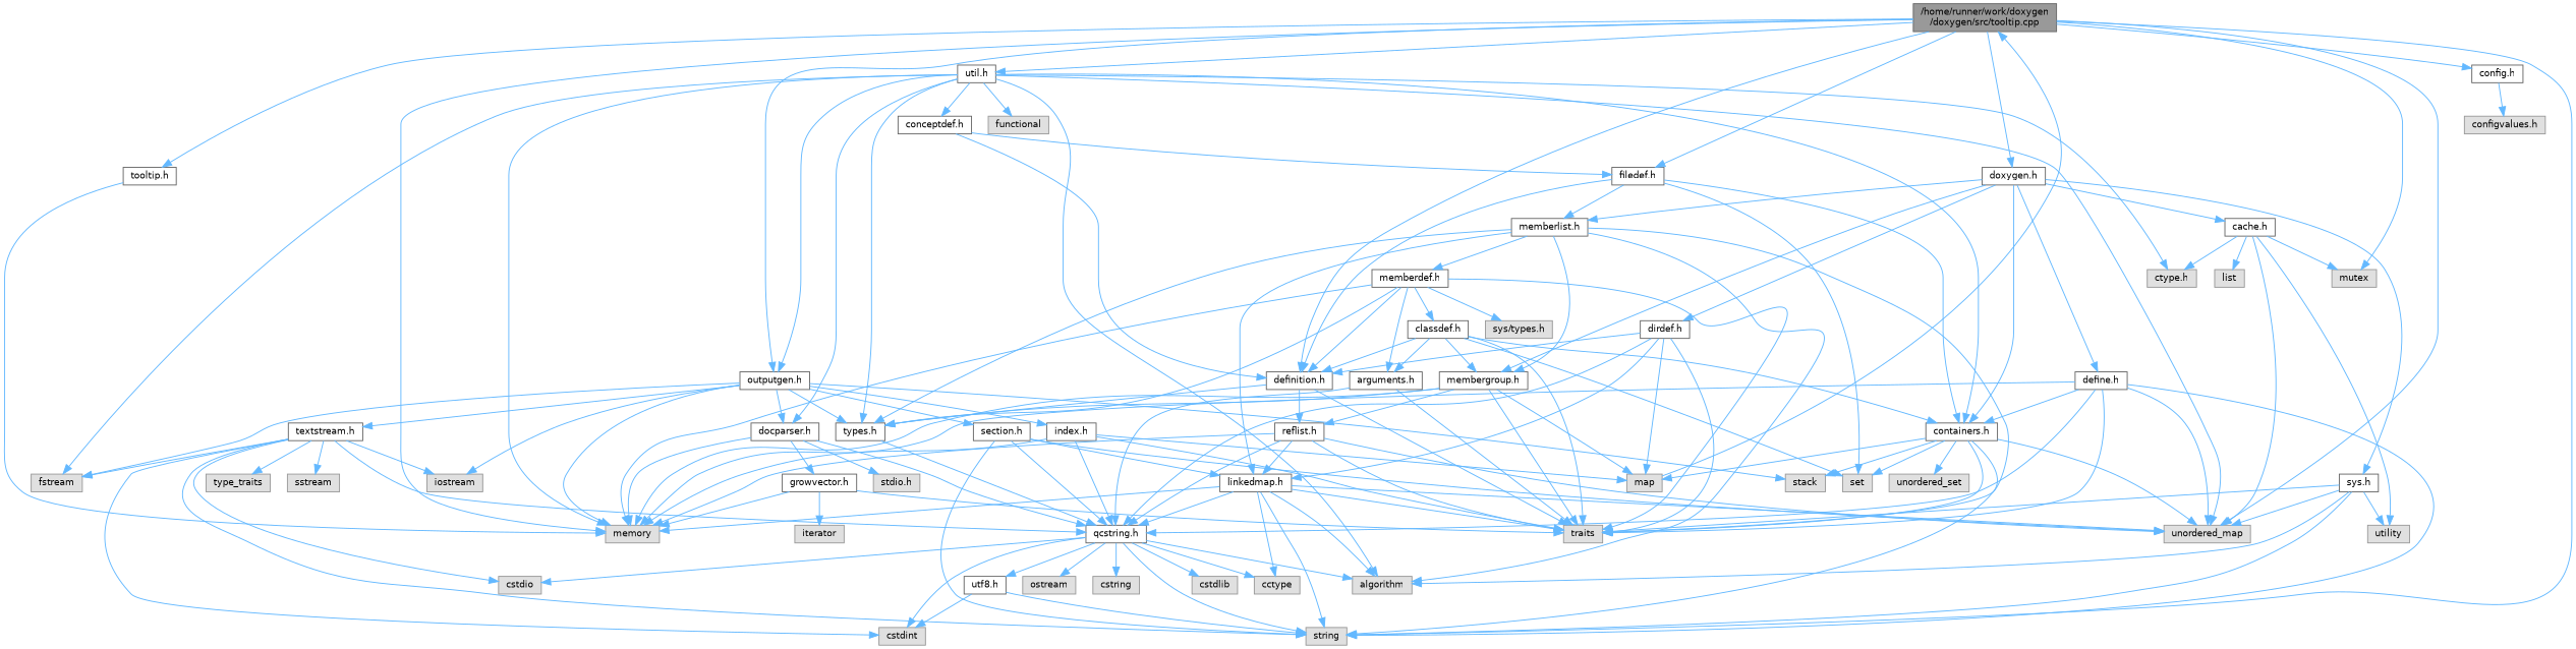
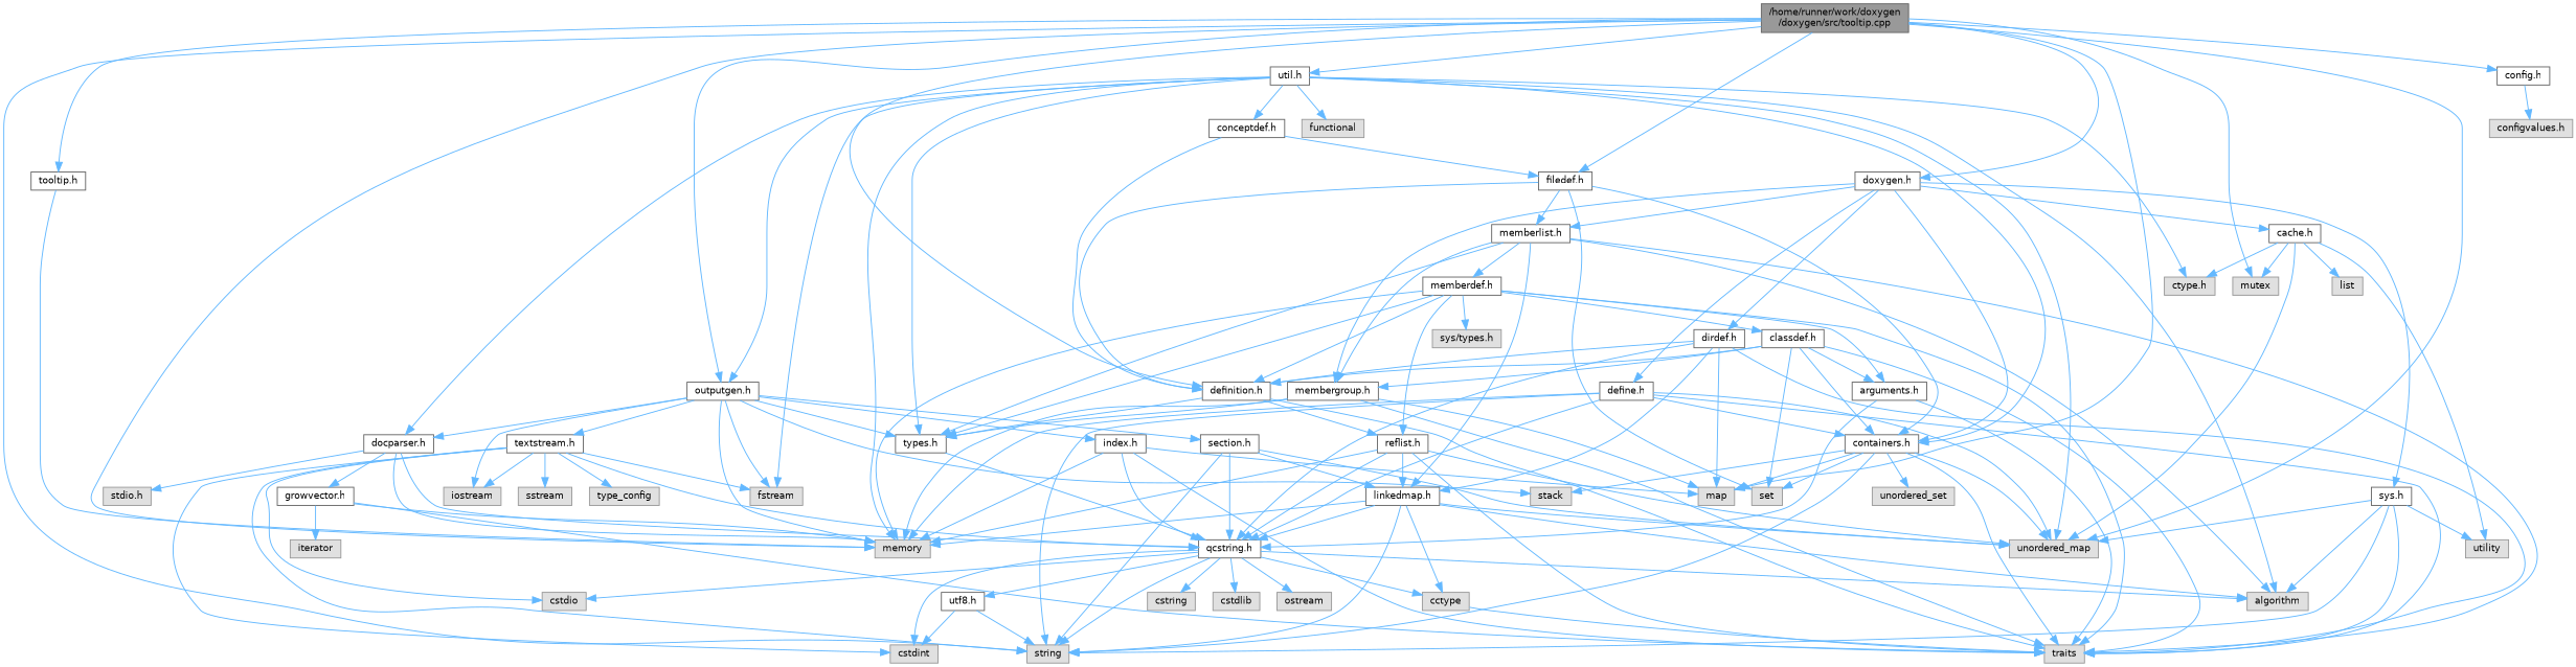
  digraph {
    node [color=grey60 fillcolor="#E0E0E0" fontname=Helvetica fontsize=10 shape=box style=filled]
    edge [color=steelblue1 fontname=Helvetica fontsize=10 labelfontname=Helvetica labelfontsize=10 style=solid]
    n1 [color=gray40 fillcolor=grey60 fontcolor=black height=0.2 label="/home/runner/work/doxygen\l/doxygen/src/tooltip.cpp" width=0.4]
    n2 [height=0.2 label=map width=0.4]
    n3 [height=0.2 label=memory width=0.4]
    n4 [height=0.2 label=unordered_map width=0.4]
    n5 [height=0.2 label=string width=0.4]
    n6 [height=0.2 label=mutex width=0.4]
    n7 [color=grey40 fillcolor=white height=0.2 label="tooltip.h" width=0.4]
    n8 [color=grey40 fillcolor=white height=0.2 label="definition.h" width=0.4]
    n9 [color=grey40 fillcolor=white height=0.2 label="outputgen.h" width=0.4]
    n10 [color=grey40 fillcolor=white height=0.2 label="util.h" width=0.4]
    n11 [color=grey40 fillcolor=white height=0.2 label="filedef.h" width=0.4]
    n12 [color=grey40 fillcolor=white height=0.2 label="doxygen.h" width=0.4]
    n13 [color=grey40 fillcolor=white height=0.2 label="config.h" width=0.4]
    n14 [height=0.2 label=traits width=0.4]
    n15 [color=grey40 fillcolor=white height=0.2 label="types.h" width=0.4]
    n16 [color=grey40 fillcolor=white height=0.2 label="reflist.h" width=0.4]
    n17 [height=0.2 label=stack width=0.4]
    n18 [height=0.2 label=iostream width=0.4]
    n19 [height=0.2 label=fstream width=0.4]
    n20 [color=grey40 fillcolor=white height=0.2 label="index.h" width=0.4]
    n21 [color=grey40 fillcolor=white height=0.2 label="section.h" width=0.4]
    n22 [color=grey40 fillcolor=white height=0.2 label="textstream.h" width=0.4]
    n23 [color=grey40 fillcolor=white height=0.2 label="docparser.h" width=0.4]
    n24 [height=0.2 label=algorithm width=0.4]
    n25 [height=0.2 label=functional width=0.4]
    n26 [height=0.2 label="ctype.h" width=0.4]
    n27 [color=grey40 fillcolor=white height=0.2 label="containers.h" width=0.4]
    n28 [color=grey40 fillcolor=white height=0.2 label="conceptdef.h" width=0.4]
    n29 [height=0.2 label=set width=0.4]
    n30 [color=grey40 fillcolor=white height=0.2 label="memberlist.h" width=0.4]
    n31 [color=grey40 fillcolor=white height=0.2 label="membergroup.h" width=0.4]
    n32 [color=grey40 fillcolor=white height=0.2 label="dirdef.h" width=0.4]
    n33 [color=grey40 fillcolor=white height=0.2 label="define.h" width=0.4]
    n34 [color=grey40 fillcolor=white height=0.2 label="cache.h" width=0.4]
    n35 [color=grey40 fillcolor=white height=0.2 label="sys.h" width=0.4]
    n36 [height=0.2 label="configvalues.h" width=0.4]
    n37 [color=grey40 fillcolor=white height=0.2 label="qcstring.h" width=0.4]
    n38 [color=grey40 fillcolor=white height=0.2 label="linkedmap.h" width=0.4]
    n39 [height=0.2 label=cctype width=0.4]
    n40 [height=0.2 label=cstring width=0.4]
    n41 [height=0.2 label=cstdio width=0.4]
    n42 [height=0.2 label=cstdlib width=0.4]
    n43 [height=0.2 label=cstdint width=0.4]
    n44 [height=0.2 label=ostream width=0.4]
    n45 [color=grey40 fillcolor=white height=0.2 label="utf8.h" width=0.4]
    n46 [height=0.2 label=sstream width=0.4]
-   n47 [height=0.2 label=type_traits width=0.4]
+   n47 [height=0.2 label=type_config width=0.4]
    n48 [height=0.2 label="stdio.h" width=0.4]
    n49 [color=grey40 fillcolor=white height=0.2 label="growvector.h" width=0.4]
    n50 [height=0.2 label=iterator width=0.4]
    n51 [height=0.2 label=unordered_set width=0.4]
    n52 [color=grey40 fillcolor=white height=0.2 label="memberdef.h" width=0.4]
    n53 [height=0.2 label="sys/types.h" width=0.4]
    n54 [color=grey40 fillcolor=white height=0.2 label="arguments.h" width=0.4]
    n55 [color=grey40 fillcolor=white height=0.2 label="classdef.h" width=0.4]
    n56 [height=0.2 label=list width=0.4]
    n57 [height=0.2 label=utility width=0.4]
-   n2 -> n1
+   n1 -> n2
    n1 -> n3
    n1 -> n4
    n1 -> n5
    n1 -> n6
    n1 -> n7
    n1 -> n8
    n1 -> n9
    n1 -> n10
    n1 -> n11
    n1 -> n12
    n1 -> n13
    n7 -> n3
    n8 -> n14
    n8 -> n15
    n8 -> n16
    n9 -> n3
    n9 -> n15
    n9 -> n17
    n9 -> n18
    n9 -> n19
    n9 -> n20
    n9 -> n21
    n9 -> n22
    n9 -> n23
    n10 -> n3
    n10 -> n4
    n10 -> n9
    n10 -> n15
    n10 -> n19
    n10 -> n23
    n10 -> n24
    n10 -> n25
    n10 -> n26
    n10 -> n27
    n10 -> n28
    n11 -> n8
    n11 -> n27
    n11 -> n29
    n11 -> n30
    n12 -> n27
    n12 -> n30
    n12 -> n31
    n12 -> n32
    n12 -> n33
    n12 -> n34
    n12 -> n35
    n13 -> n36
    n15 -> n37
    n16 -> n3
    n16 -> n4
    n16 -> n14
    n16 -> n37
    n16 -> n38
    n20 -> n2
    n20 -> n3
    n20 -> n14
    n20 -> n37
    n21 -> n4
    n21 -> n5
    n21 -> n37
    n21 -> n38
    n22 -> n5
    n22 -> n18
    n22 -> n19
    n22 -> n37
    n22 -> n41
    n22 -> n43
    n22 -> n46
    n22 -> n47
    n23 -> n3
    n23 -> n37
    n23 -> n48
    n23 -> n49
    n27 -> n2
    n27 -> n4
    n27 -> n5
    n27 -> n14
    n27 -> n17
    n27 -> n29
    n27 -> n51
    n28 -> n8
    n28 -> n11
    n30 -> n14
    n30 -> n15
    n30 -> n24
    n30 -> n31
    n30 -> n38
    n30 -> n52
    n31 -> n2
    n31 -> n3
    n31 -> n14
    n31 -> n15
-   n31 -> n16
+   n52 -> n16
    n32 -> n2
    n32 -> n8
    n32 -> n14
    n32 -> n37
    n32 -> n38
    n33 -> n3
    n33 -> n4
    n33 -> n5
    n33 -> n14
    n33 -> n27
    n33 -> n37
    n34 -> n4
    n34 -> n6
    n34 -> n26
    n34 -> n56
    n34 -> n57
    n35 -> n4
    n35 -> n5
    n35 -> n14
    n35 -> n24
    n35 -> n57
    n37 -> n5
    n37 -> n24
    n37 -> n39
    n37 -> n40
    n37 -> n41
    n37 -> n42
    n37 -> n43
    n37 -> n44
    n37 -> n45
    n38 -> n3
    n38 -> n4
    n38 -> n5
-   n38 -> n14
+   n39 -> n14
    n38 -> n24
    n38 -> n37
    n38 -> n39
    n45 -> n5
    n45 -> n43
    n49 -> n3
    n49 -> n14
    n49 -> n50
    n52 -> n3
    n52 -> n8
    n52 -> n14
    n52 -> n15
    n52 -> n53
    n52 -> n54
    n52 -> n55
    n54 -> n14
    n54 -> n37
    n55 -> n8
    n55 -> n14
    n55 -> n27
    n55 -> n29
    n55 -> n31
    n55 -> n54
  }
